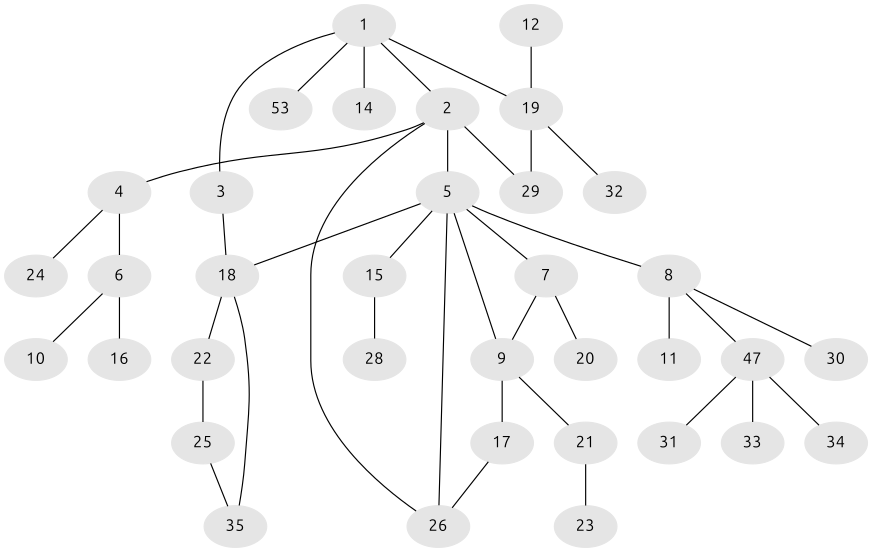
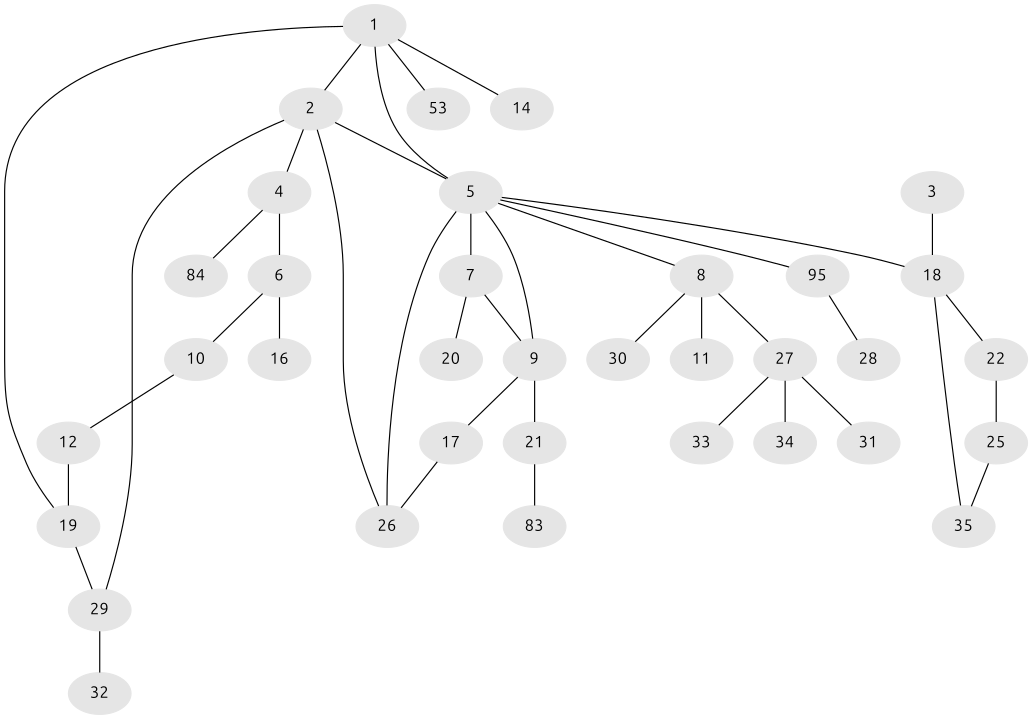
  graph {
    fontname=Ubuntu
    node [color=gray90 fontname=Ubuntu style=filled]
    edge [fontname=Ubuntu weight=1.0]
    1
    2
    3
    n4 [label=53]
    14
    19
    4
    5
    26
    29
    18
    32
    6
-   24
+   24 [label=84]
    7
    8
    9
-   15
+   15 [label=95]
    22
    35
    10
    16
    20
    11
-   27 [label=47]
+   27
    30
    17
    21
    28
    12
    31
    33
    34
-   23
+   23 [label=83]
    25
    1 -- 2
-   1 -- 3
+   1 -- 5
    1 -- n4
    1 -- 14
    1 -- 19
    2 -- 4
    2 -- 5
    2 -- 26
    2 -- 29
    3 -- 18
    19 -- 29
-   19 -- 32
+   29 -- 32
    4 -- 6
    4 -- 24
    5 -- 26
    5 -- 18
    5 -- 7 [weight=2.0]
    5 -- 8
    5 -- 9
    5 -- 15
    18 -- 22
    18 -- 35
    6 -- 10
    6 -- 16
    7 -- 9
    7 -- 20
    8 -- 11 [weight=2.0]
    8 -- 27
    8 -- 30
    9 -- 17
    9 -- 21
    15 -- 28
    22 -- 25 [weight=3.0]
+   10 -- 12
    27 -- 31
    27 -- 33
    27 -- 34
    17 -- 26
    21 -- 23
    12 -- 19
    25 -- 35
  }
